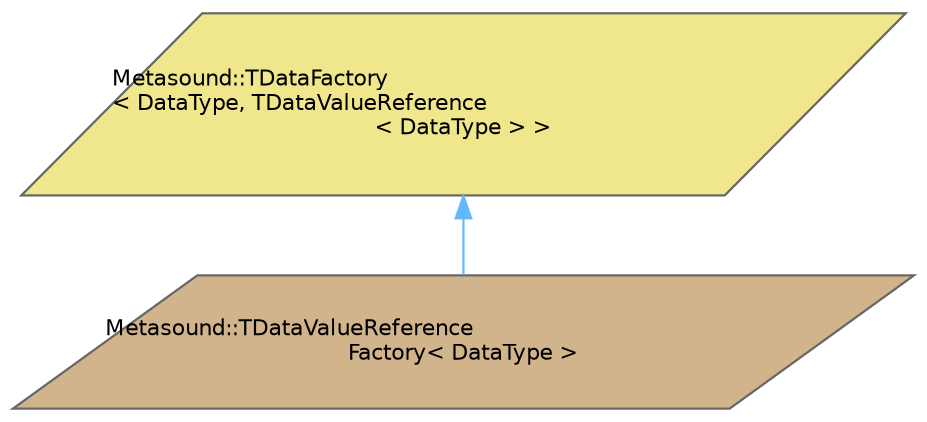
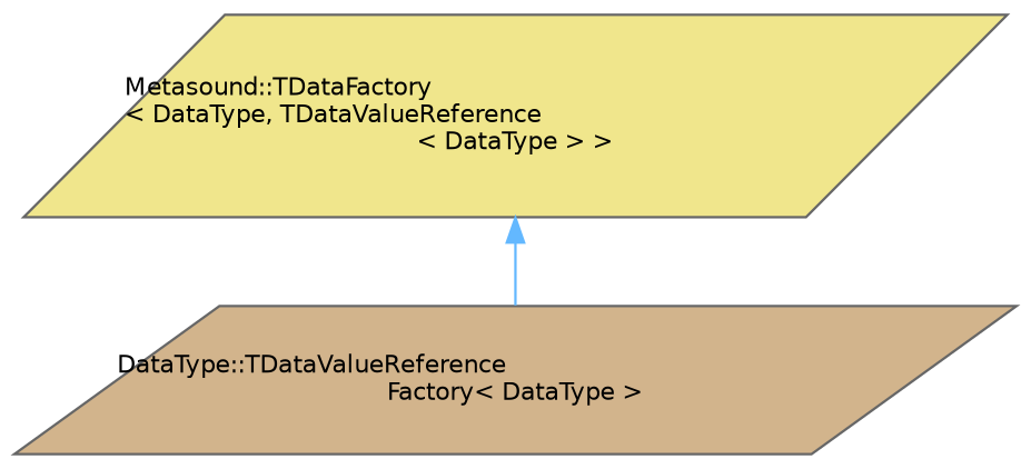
  digraph {
    rankdir=TB
    node [color=grey40 fontname=Helvetica fontsize=10 shape=parallelogram style=filled]
    n1 [fillcolor=khaki height=0.2 label="Metasound::TDataFactory\l\< DataType, TDataValueReference\l\< DataType \> \>" width=0.4]
-   n2 [fillcolor=tan height=0.2 label="Metasound::TDataValueReference\lFactory\< DataType \>" width=0.4]
+   n2 [fillcolor=tan height=0.2 label="DataType::TDataValueReference\lFactory\< DataType \>" width=0.4]
    n1 -> n2 [color=steelblue1 dir=back fontname=Helvetica fontsize=10 labelfontname=Helvetica labelfontsize=10 style=solid]
  }
